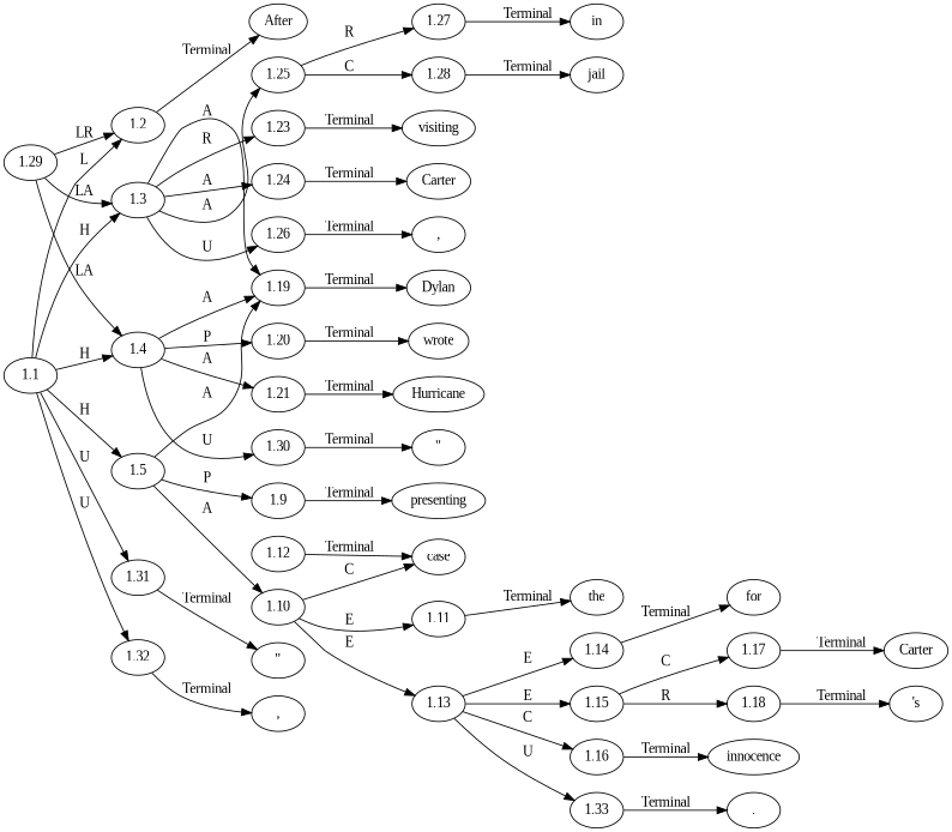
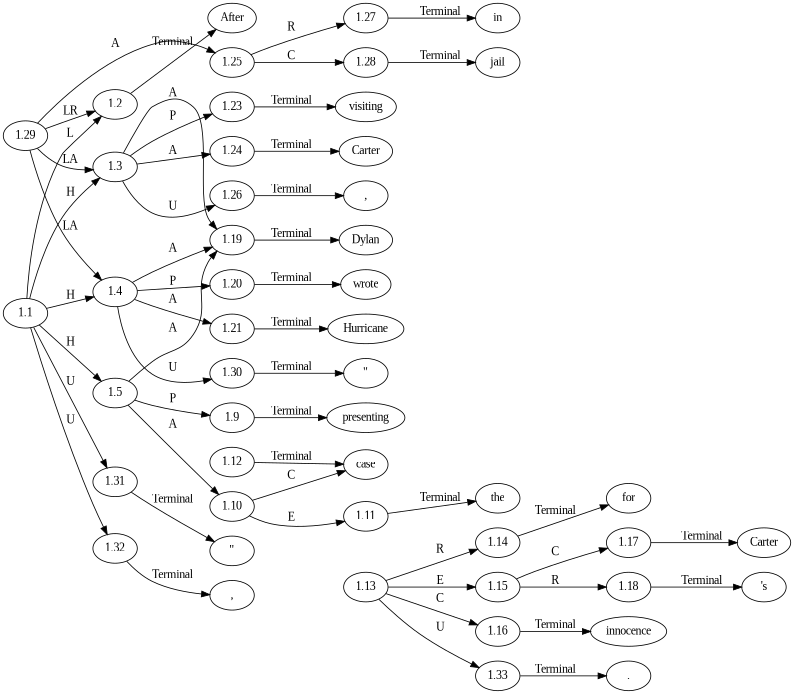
  digraph {
    fontname="Liberation Serif"
    rankdir=LR
    node [fontname="Liberation Serif" ordering=out]
    edge [fontname="Liberation Serif" ordering=out]
    n1 [label=After]
    n2 [label=Hurricane]
    n3 [label="\""]
    n4 [label=","]
    n5 [label=presenting]
    n6 [label=the]
    n7 [label=case]
    n8 [label=for]
    n9 [label=Carter]
    n10 [label="'s"]
    n11 [label=innocence]
    n12 [label=visiting]
    n13 [label="."]
    n14 [label=Carter]
    n15 [label=in]
    n16 [label=jail]
    n17 [label=","]
    n18 [label=Dylan]
    n19 [label=wrote]
    n20 [label="\""]
    n21 [label=1.1]
    n22 [label=1.2]
    n23 [label=1.3]
    n24 [label=1.4]
    n25 [label=1.5]
    n26 [label=1.31]
    n27 [label=1.32]
    n28 [label=1.19]
    n29 [label=1.23]
    n30 [label=1.24]
    n31 [label=1.25]
    n32 [label=1.26]
    n33 [label=1.20]
    n34 [label=1.21]
    n35 [label=1.30]
    n36 [label=1.9]
    n37 [label=1.10]
    n38 [label=1.27]
    n39 [label=1.28]
    n40 [label=1.11]
    n41 [label=1.13]
    n42 [label=1.12]
    n43 [label=1.14]
    n44 [label=1.15]
    n45 [label=1.16]
    n46 [label=1.33]
    n47 [label=1.17]
    n48 [label=1.18]
    n49 [label=1.29]
    n21 -> n22 [label=L]
    n21 -> n23 [label=H]
    n21 -> n24 [label=H]
    n21 -> n25 [label=H]
    n21 -> n26 [label=U]
    n21 -> n27 [label=U]
    n22 -> n1 [label=Terminal]
    n23 -> n28 [label=A]
-   n23 -> n29 [label=R]
+   n23 -> n29 [label=P]
    n23 -> n30 [label=A]
-   n23 -> n31 [label=A]
+   n49 -> n31 [label=A]
    n23 -> n32 [label=U]
    n24 -> n28 [label=A]
    n24 -> n33 [label=P]
    n24 -> n34 [label=A]
    n24 -> n35 [label=U]
    n25 -> n28 [label=A]
    n25 -> n36 [label=P]
    n25 -> n37 [label=A]
    n26 -> n3 [label=Terminal]
    n27 -> n4 [label=Terminal]
    n28 -> n18 [label=Terminal]
    n29 -> n12 [label=Terminal]
    n30 -> n14 [label=Terminal]
    n31 -> n38 [label=R]
    n31 -> n39 [label=C]
    n32 -> n17 [label=Terminal]
    n33 -> n19 [label=Terminal]
    n34 -> n2 [label=Terminal]
    n35 -> n20 [label=Terminal]
    n36 -> n5 [label=Terminal]
    n37 -> n7 [label=C]
    n37 -> n40 [label=E]
-   n37 -> n41 [label=E]
    n38 -> n15 [label=Terminal]
    n39 -> n16 [label=Terminal]
    n40 -> n6 [label=Terminal]
-   n41 -> n43 [label=E]
+   n41 -> n43 [label=R]
    n41 -> n44 [label=E]
    n41 -> n45 [label=C]
    n41 -> n46 [label=U]
    n42 -> n7 [label=Terminal]
    n43 -> n8 [label=Terminal]
    n44 -> n47 [label=C]
    n44 -> n48 [label=R]
    n45 -> n11 [label=Terminal]
    n46 -> n13 [label=Terminal]
    n47 -> n9 [label=Terminal]
    n48 -> n10 [label=Terminal]
    n49 -> n22 [label=LR]
    n49 -> n23 [label=LA]
    n49 -> n24 [label=LA]
  }
